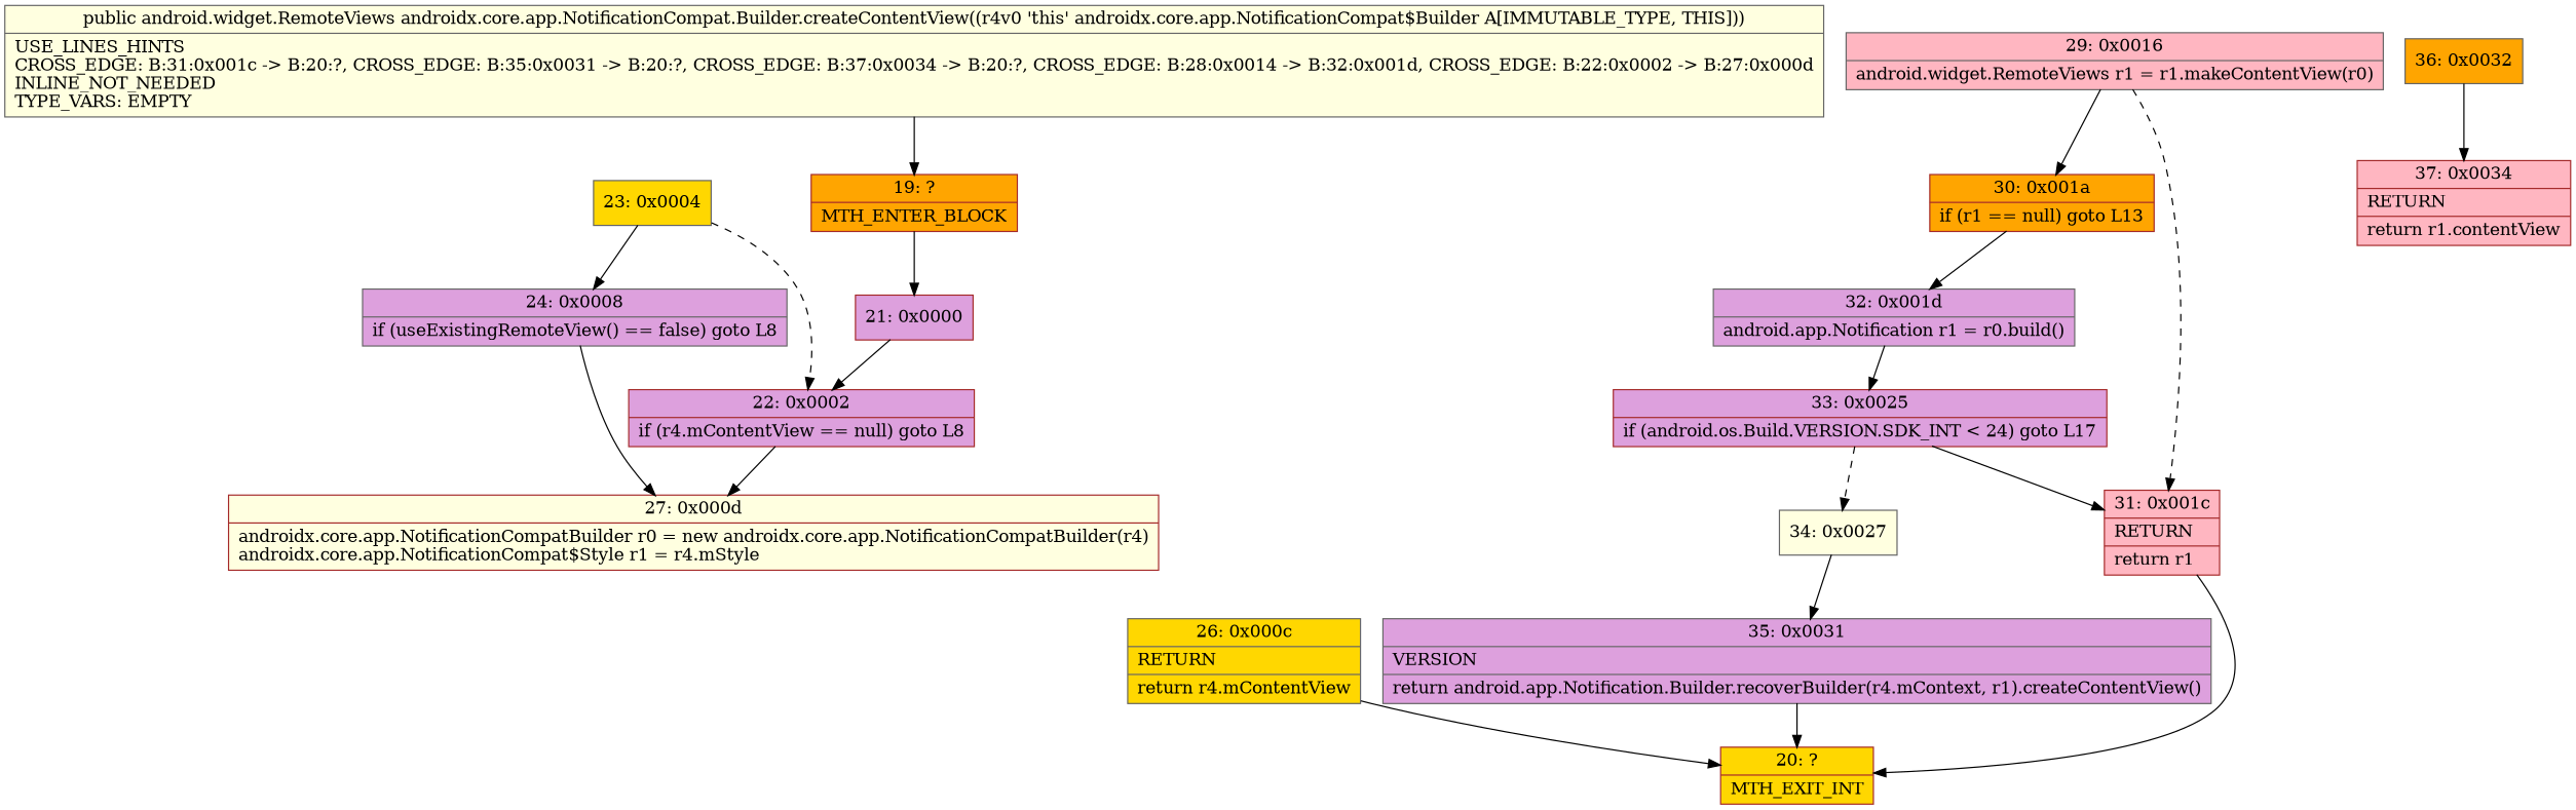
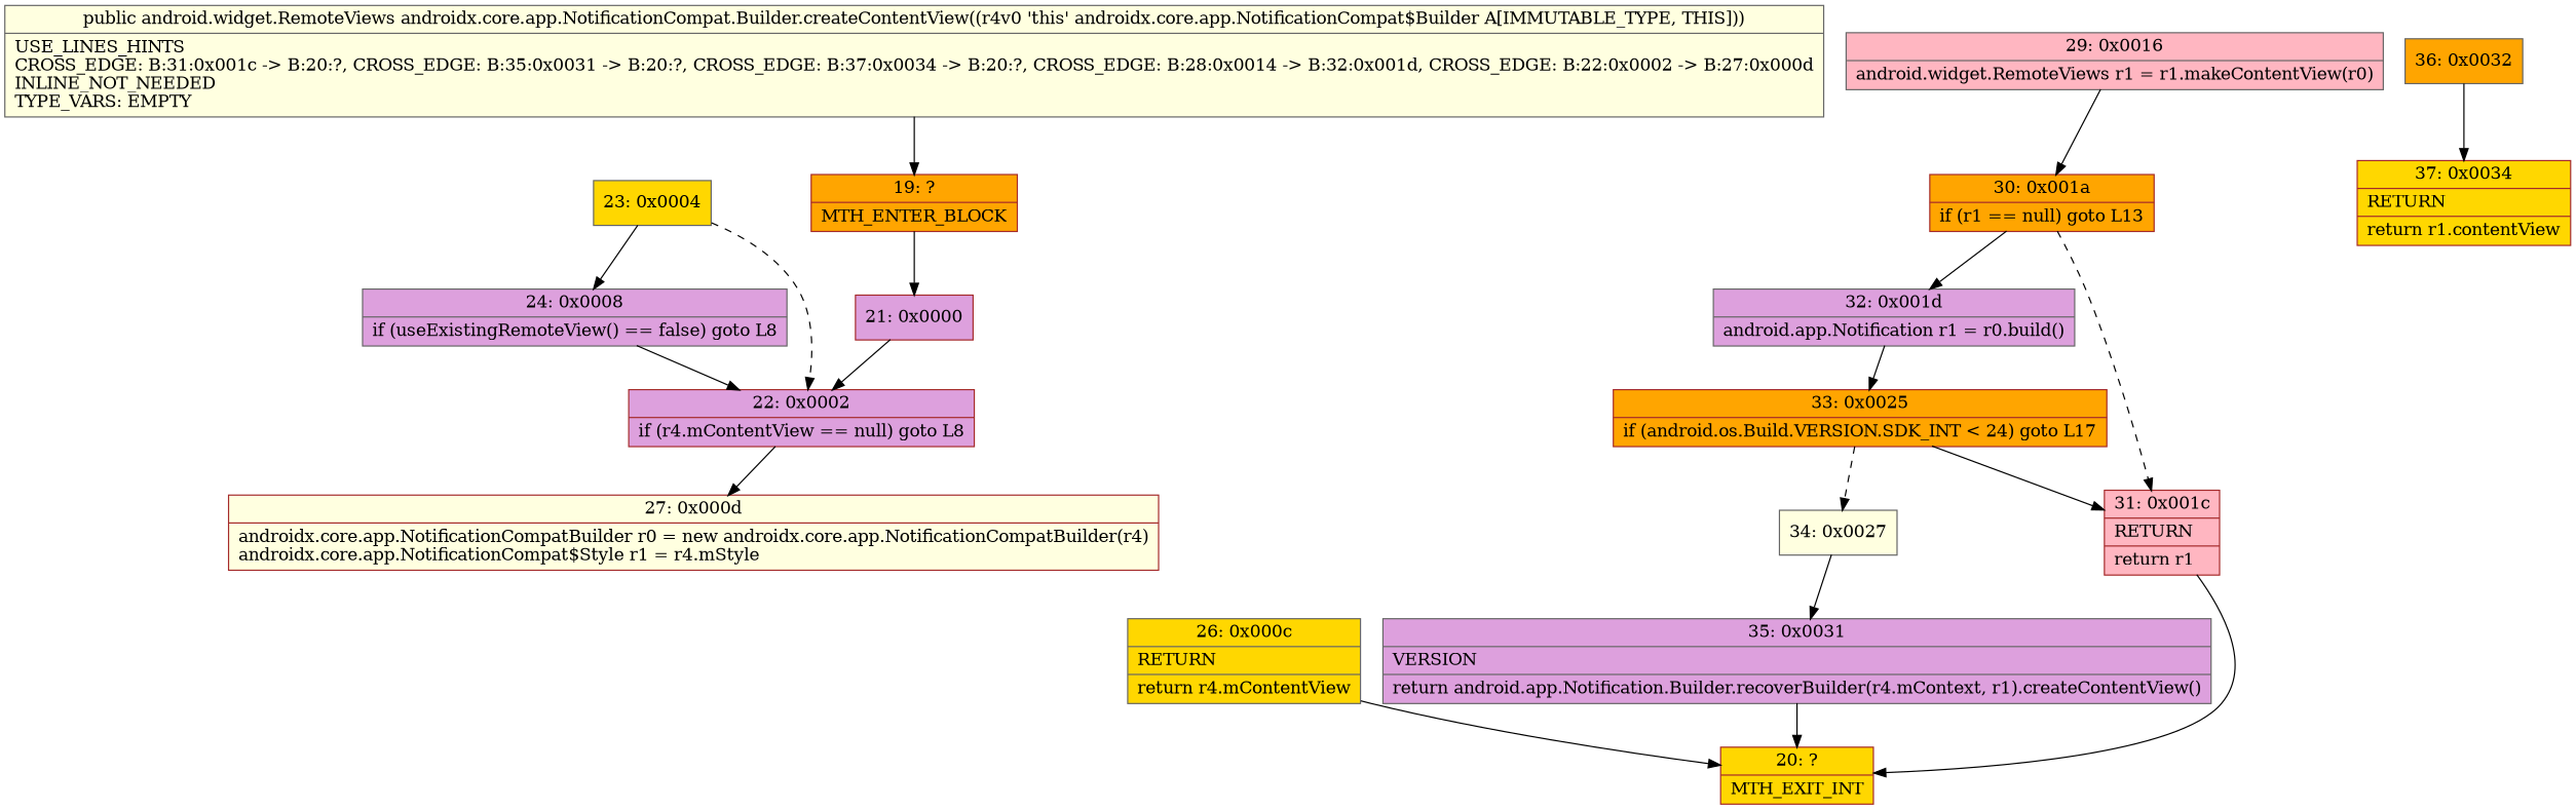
  digraph {
    fontname="DejaVu Serif"
    node [color=brown fillcolor=plum fontname="DejaVu Serif" shape=record style=filled]
    edge [fontname="DejaVu Serif"]
    n1 [fillcolor=orange label="{19\:\ ?|MTH_ENTER_BLOCK\l}"]
    n2 [label="{21\:\ 0x0000}"]
    n3 [label="{22\:\ 0x0002|if (r4.mContentView == null) goto L8\l}"]
    n4 [fillcolor=lightyellow label="{27\:\ 0x000d|androidx.core.app.NotificationCompatBuilder r0 = new androidx.core.app.NotificationCompatBuilder(r4)\landroidx.core.app.NotificationCompat$Style r1 = r4.mStyle\l}"]
    n5 [color=gray40 fillcolor=gold label="{23\:\ 0x0004}"]
    n6 [color=gray40 label="{24\:\ 0x0008|if (useExistingRemoteView() == false) goto L8\l}"]
    n7 [color=gray40 fillcolor=gold label="{26\:\ 0x000c|RETURN\l|return r4.mContentView\l}"]
    n8 [fillcolor=gold label="{20\:\ ?|MTH_EXIT_INT\l}"]
    n9 [color=gray40 fillcolor=lightpink label="{29\:\ 0x0016|android.widget.RemoteViews r1 = r1.makeContentView(r0)\l}"]
    n10 [fillcolor=orange label="{30\:\ 0x001a|if (r1 == null) goto L13\l}"]
    n11 [color=gray40 label="{32\:\ 0x001d|android.app.Notification r1 = r0.build()\l}"]
-   n12 [label="{33\:\ 0x0025|if (android.os.Build.VERSION.SDK_INT \< 24) goto L17\l}"]
+   n12 [fillcolor=orange label="{33\:\ 0x0025|if (android.os.Build.VERSION.SDK_INT \< 24) goto L17\l}"]
    n13 [fillcolor=lightpink label="{31\:\ 0x001c|RETURN\l|return r1\l}"]
    n14 [color=gray40 fillcolor=lightyellow label="{34\:\ 0x0027}"]
    n15 [color=gray40 label="{35\:\ 0x0031|VERSION\l|return android.app.Notification.Builder.recoverBuilder(r4.mContext, r1).createContentView()\l}"]
    n16 [color=gray40 fillcolor=orange label="{36\:\ 0x0032}"]
-   n17 [fillcolor=lightpink label="{37\:\ 0x0034|RETURN\l|return r1.contentView\l}"]
+   n17 [fillcolor=gold label="{37\:\ 0x0034|RETURN\l|return r1.contentView\l}"]
    n18 [color=gray40 fillcolor=lightyellow label="{public android.widget.RemoteViews androidx.core.app.NotificationCompat.Builder.createContentView((r4v0 'this' androidx.core.app.NotificationCompat$Builder A[IMMUTABLE_TYPE, THIS]))  | USE_LINES_HINTS\lCROSS_EDGE: B:31:0x001c \-\> B:20:?, CROSS_EDGE: B:35:0x0031 \-\> B:20:?, CROSS_EDGE: B:37:0x0034 \-\> B:20:?, CROSS_EDGE: B:28:0x0014 \-\> B:32:0x001d, CROSS_EDGE: B:22:0x0002 \-\> B:27:0x000d\lINLINE_NOT_NEEDED\lTYPE_VARS: EMPTY\l}"]
    n1 -> n2
    n2 -> n3
    n3 -> n4
    n5 -> n3 [style=dashed]
    n5 -> n6
-   n6 -> n4
+   n6 -> n3
    n7 -> n8
    n9 -> n10
    n10 -> n11
-   n9 -> n13 [style=dashed]
+   n10 -> n13 [style=dashed]
    n11 -> n12
    n12 -> n13
    n12 -> n14 [style=dashed]
    n13 -> n8
    n14 -> n15
    n15 -> n8
    n16 -> n17
    n18 -> n1
  }
